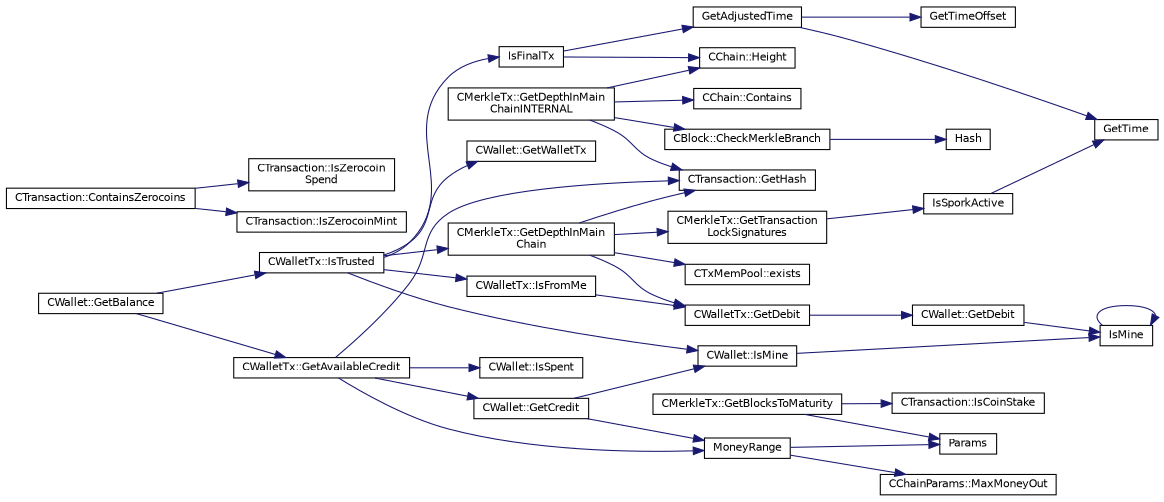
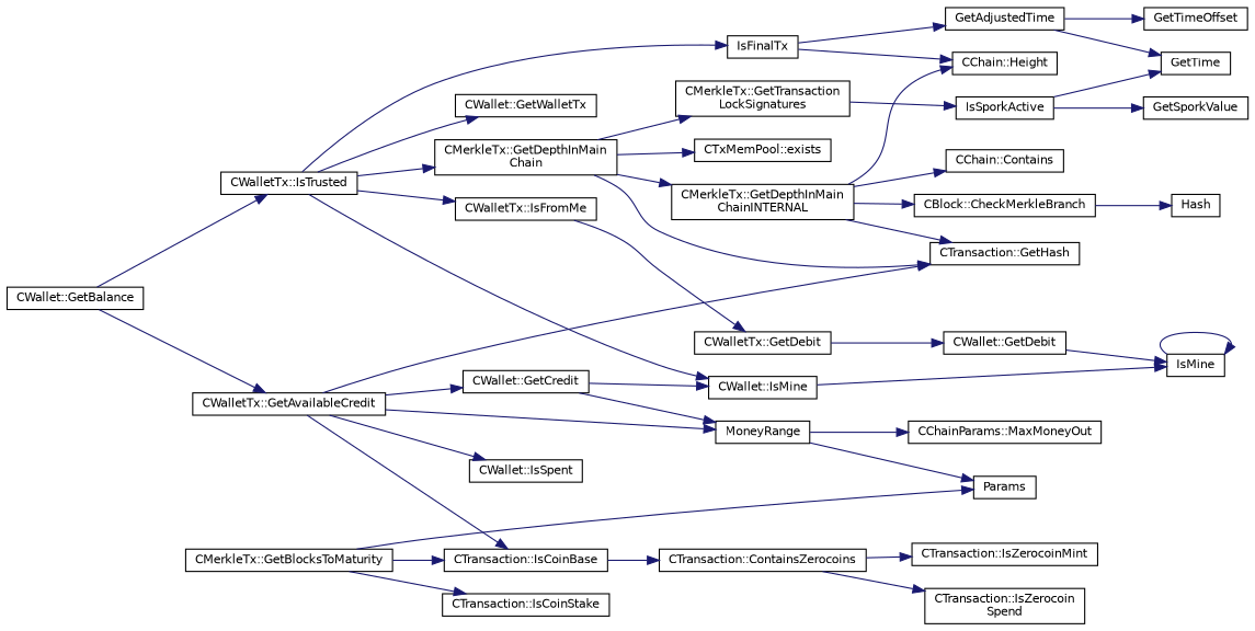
  digraph {
    rankdir=LR
    node [color=black fillcolor=white fontname=Helvetica fontsize=10 shape=record style=filled]
    edge [color=midnightblue fontname=Helvetica fontsize=10 labelfontname=Helvetica labelfontsize=10 style=solid]
    n1 [height=0.2 label="CWallet::GetBalance" width=0.4]
    n2 [height=0.2 label="CWalletTx::IsTrusted" width=0.4]
    n3 [height=0.2 label="CWalletTx::GetAvailableCredit" width=0.4]
    n4 [height=0.2 label=IsFinalTx width=0.4]
    n5 [height=0.2 label="CMerkleTx::GetDepthInMain\lChain" width=0.4]
    n6 [height=0.2 label="CWalletTx::IsFromMe" width=0.4]
    n7 [height=0.2 label="CWallet::GetWalletTx" width=0.4]
    n8 [height=0.2 label="CWallet::IsMine" width=0.4]
    n9 [height=0.2 label="CTransaction::GetHash" width=0.4]
+   n10 [height=0.2 label="CTransaction::IsCoinBase" width=0.4]
    n11 [height=0.2 label="CWallet::IsSpent" width=0.4]
    n12 [height=0.2 label="CWallet::GetCredit" width=0.4]
    n13 [height=0.2 label=MoneyRange width=0.4]
    n14 [height=0.2 label="CChain::Height" width=0.4]
    n15 [height=0.2 label=GetAdjustedTime width=0.4]
    n16 [height=0.2 label="CMerkleTx::GetDepthInMain\lChainINTERNAL" width=0.4]
    n17 [height=0.2 label="CTxMemPool::exists" width=0.4]
    n18 [height=0.2 label="CMerkleTx::GetTransaction\lLockSignatures" width=0.4]
    n19 [height=0.2 label="CWalletTx::GetDebit" width=0.4]
    n20 [height=0.2 label=IsMine width=0.4]
    n21 [height=0.2 label=GetTime width=0.4]
    n22 [height=0.2 label=GetTimeOffset width=0.4]
    n23 [height=0.2 label="CChain::Contains" width=0.4]
    n24 [height=0.2 label="CBlock::CheckMerkleBranch" width=0.4]
    n25 [height=0.2 label=IsSporkActive width=0.4]
    n26 [height=0.2 label=Hash width=0.4]
+   n27 [height=0.2 label=GetSporkValue width=0.4]
    n28 [height=0.2 label="CWallet::GetDebit" width=0.4]
    n29 [height=0.2 label="CTransaction::ContainsZerocoins" width=0.4]
    n30 [height=0.2 label="CMerkleTx::GetBlocksToMaturity" width=0.4]
    n31 [height=0.2 label="CTransaction::IsCoinStake" width=0.4]
    n32 [height=0.2 label=Params width=0.4]
    n33 [height=0.2 label="CChainParams::MaxMoneyOut" width=0.4]
    n34 [height=0.2 label="CTransaction::IsZerocoin\lSpend" width=0.4]
    n35 [height=0.2 label="CTransaction::IsZerocoinMint" width=0.4]
    n1 -> n2
    n1 -> n3
    n2 -> n4
    n2 -> n5
    n2 -> n6
    n2 -> n7
    n2 -> n8
    n3 -> n9
+   n3 -> n10
    n3 -> n11
    n3 -> n12
    n3 -> n13
    n4 -> n14
    n4 -> n15
    n5 -> n9
-   n5 -> n19
+   n5 -> n16
    n5 -> n17
    n5 -> n18
    n6 -> n19
    n8 -> n20
+   n10 -> n29
    n12 -> n8
    n12 -> n13
    n13 -> n32
    n13 -> n33
    n15 -> n21
    n15 -> n22
    n16 -> n9
    n16 -> n14
    n16 -> n23
    n16 -> n24
    n18 -> n25
    n19 -> n28
    n20 -> n20
    n24 -> n26
    n25 -> n21
+   n25 -> n27
    n28 -> n20
    n29 -> n34
    n29 -> n35
+   n30 -> n10
    n30 -> n31
    n30 -> n32
  }
